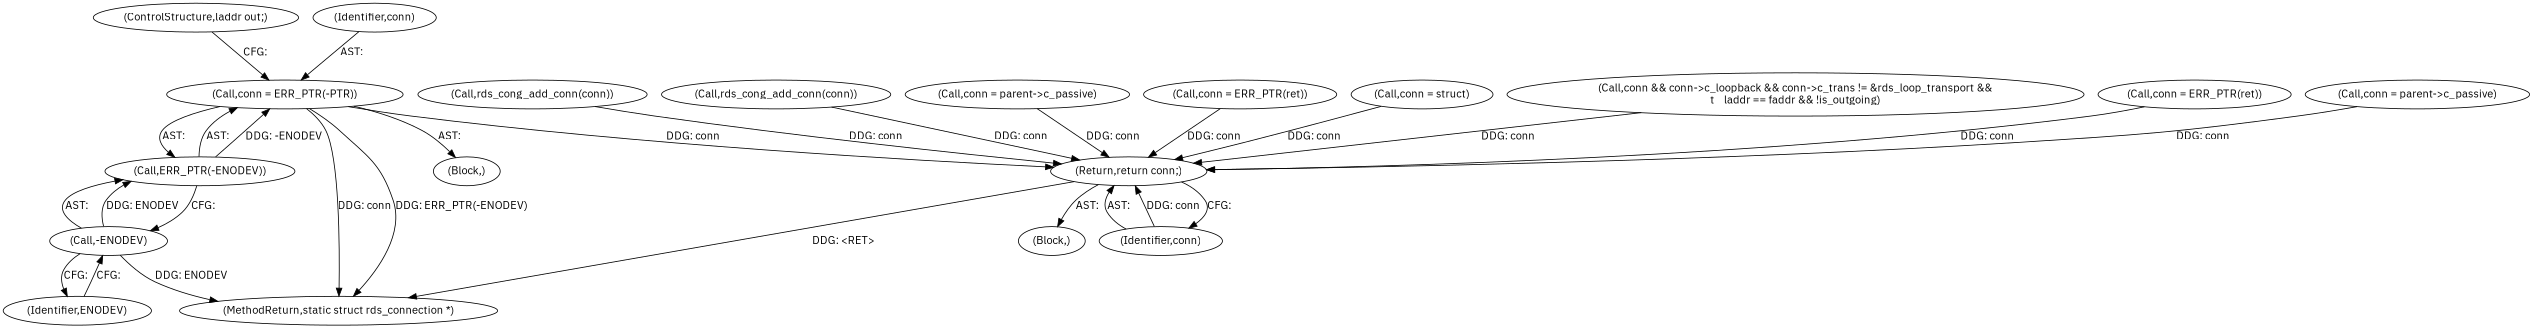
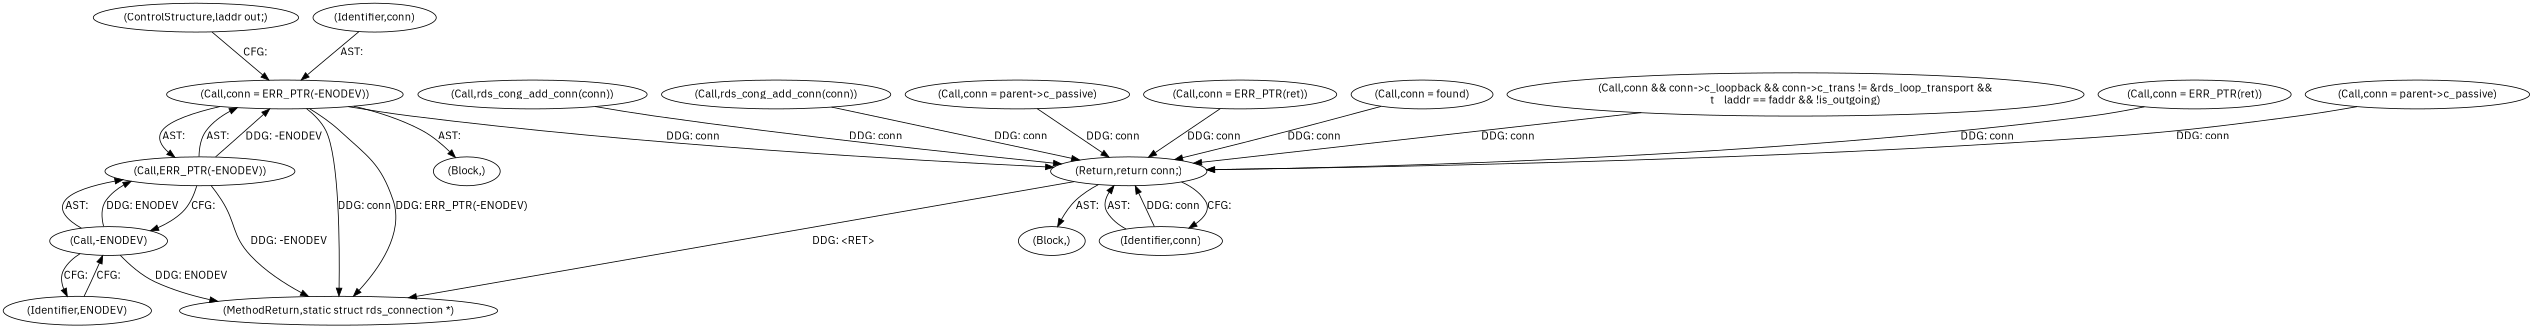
  digraph {
    fontname="IBM Plex Sans"
    node [fontname="IBM Plex Sans"]
    edge [fontname="IBM Plex Sans"]
-   n1 [label="(Call,conn = ERR_PTR(-PTR))"]
+   n1 [label="(Call,conn = ERR_PTR(-ENODEV))"]
    n2 [label="(Call,ERR_PTR(-ENODEV))"]
    n3 [label="(Return,return conn;)"]
    n4 [label="(Block,)"]
    n5 [label="(MethodReturn,static struct rds_connection *)"]
    n6 [label="(Call,-ENODEV)"]
    n7 [label="(Block,)"]
    n8 [label="(Identifier,conn)"]
    n9 [label="(Identifier,ENODEV)"]
    n10 [label="(Call,conn = ERR_PTR(ret))"]
    n11 [label="(ControlStructure,laddr out;)"]
-   n12 [label="(Call,conn = struct)"]
+   n12 [label="(Call,conn = found)"]
    n13 [label="(Call,conn && conn->c_loopback && conn->c_trans != &rds_loop_transport &&\n\t    laddr == faddr && !is_outgoing)"]
    n14 [label="(Call,conn = ERR_PTR(ret))"]
    n15 [label="(Call,conn = parent->c_passive)"]
    n16 [label="(Call,rds_cong_add_conn(conn))"]
    n17 [label="(Call,rds_cong_add_conn(conn))"]
    n18 [label="(Identifier,conn)"]
    n19 [label="(Call,conn = parent->c_passive)"]
    n1 -> n2 [label="AST: "]
    n1 -> n3 [label="DDG: conn"]
    n1 -> n4 [label="AST: "]
    n1 -> n5 [label="DDG: conn"]
    n1 -> n5 [label="DDG: ERR_PTR(-ENODEV)"]
    n2 -> n1 [label="AST: "]
    n2 -> n1 [label="DDG: -ENODEV"]
+   n2 -> n5 [label="DDG: -ENODEV"]
    n2 -> n6 [label="CFG: "]
    n3 -> n5 [label="DDG: <RET>"]
    n3 -> n7 [label="AST: "]
    n3 -> n8 [label="CFG: "]
    n6 -> n2 [label="AST: "]
    n6 -> n2 [label="DDG: ENODEV"]
    n6 -> n5 [label="DDG: ENODEV"]
    n6 -> n9 [label="CFG: "]
    n8 -> n3 [label="AST: "]
    n8 -> n3 [label="DDG: conn"]
    n9 -> n6 [label="CFG: "]
    n10 -> n3 [label="DDG: conn"]
    n11 -> n1 [label="CFG: "]
    n12 -> n3 [label="DDG: conn"]
    n13 -> n3 [label="DDG: conn"]
    n14 -> n3 [label="DDG: conn"]
    n15 -> n3 [label="DDG: conn"]
    n16 -> n3 [label="DDG: conn"]
    n17 -> n3 [label="DDG: conn"]
    n18 -> n1 [label="AST: "]
    n19 -> n3 [label="DDG: conn"]
  }
